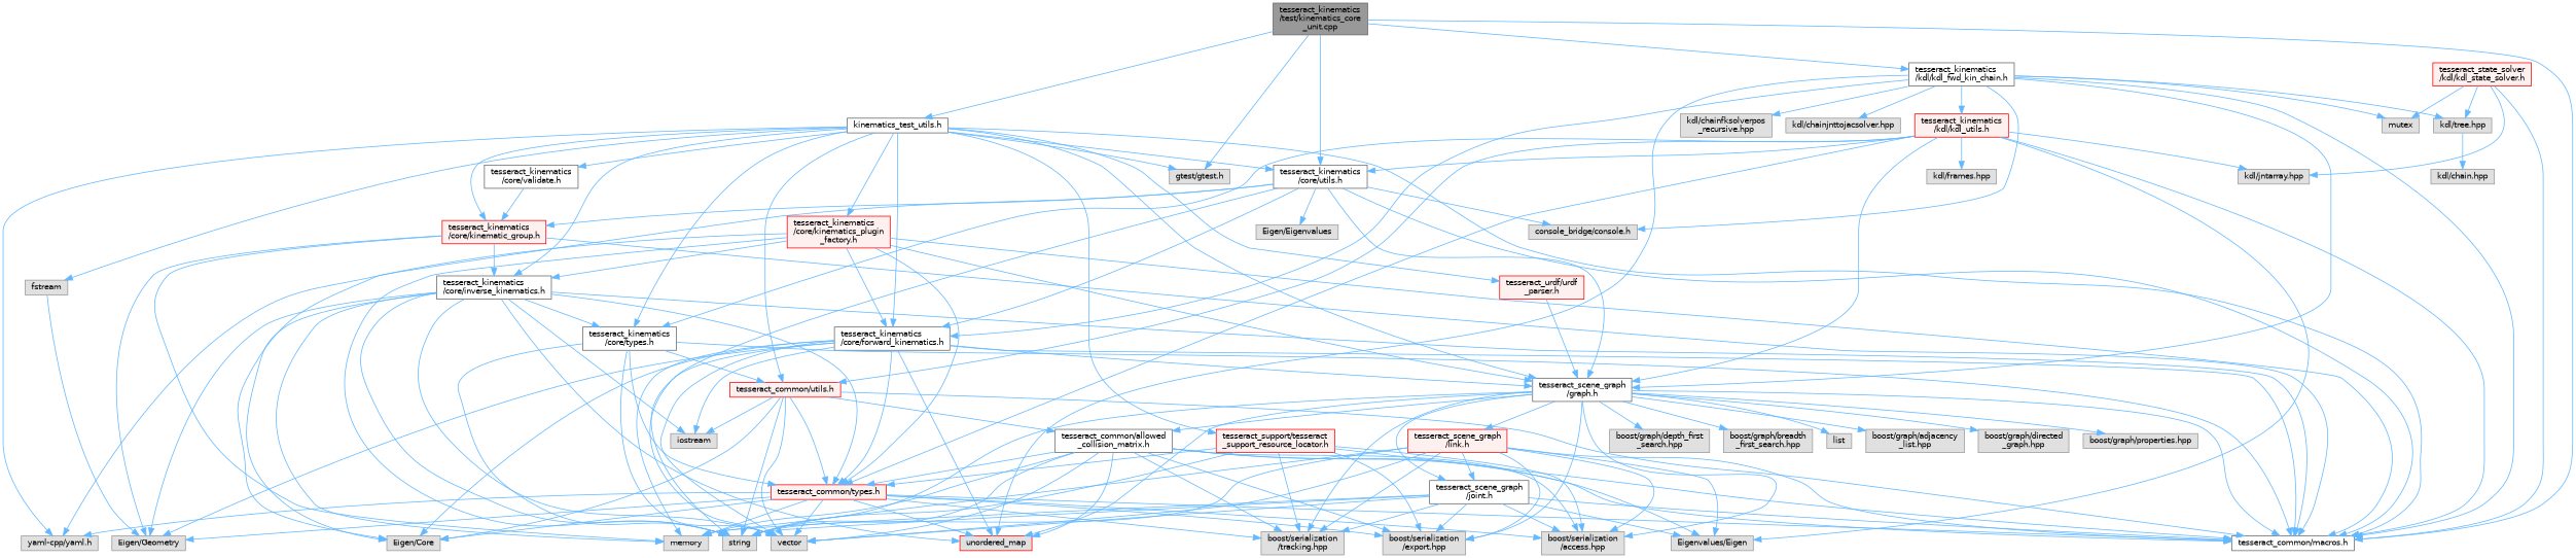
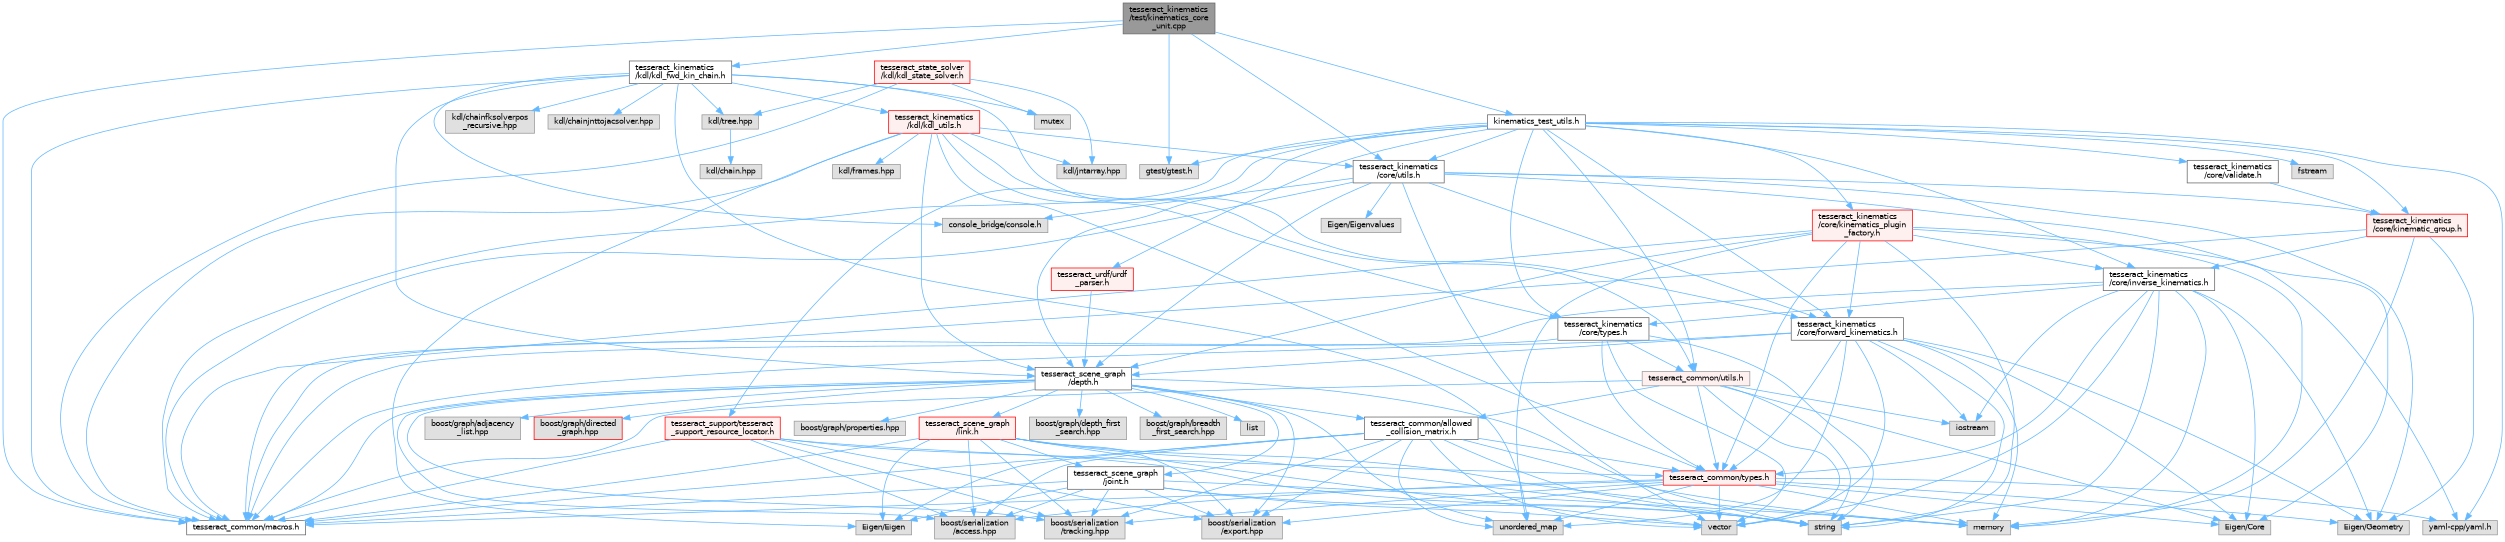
  digraph {
    node [color=grey60 fillcolor="#E0E0E0" fontname=Helvetica fontsize=10 shape=box style=filled]
    edge [color=steelblue1 fontname=Helvetica fontsize=10 labelfontname=Helvetica labelfontsize=10 style=solid]
    n1 [color=gray40 fillcolor=grey60 fontcolor=black height=0.2 label="tesseract_kinematics\l/test/kinematics_core\l_unit.cpp" width=0.4]
    n2 [color=grey40 fillcolor=white height=0.2 label="tesseract_common/macros.h" width=0.4]
    n3 [height=0.2 label="gtest/gtest.h" width=0.4]
    n4 [color=grey40 fillcolor=white height=0.2 label="tesseract_kinematics\l/kdl/kdl_fwd_kin_chain.h" width=0.4]
    n5 [color=grey40 fillcolor=white height=0.2 label="tesseract_kinematics\l/core/utils.h" width=0.4]
    n6 [color=grey40 fillcolor=white height=0.2 label="kinematics_test_utils.h" width=0.4]
    n7 [height=0.2 label="kdl/tree.hpp" width=0.4]
    n8 [height=0.2 label="kdl/chainfksolverpos\l_recursive.hpp" width=0.4]
    n9 [height=0.2 label="kdl/chainjnttojacsolver.hpp" width=0.4]
-   n10 [color=red height=0.2 label=unordered_map width=0.4]
+   n10 [height=0.2 label=unordered_map width=0.4]
    n11 [height=0.2 label="console_bridge/console.h" width=0.4]
    n12 [height=0.2 label=mutex width=0.4]
-   n13 [color=grey40 fillcolor=white height=0.2 label="tesseract_scene_graph\l/graph.h" width=0.4]
+   n13 [color=grey40 fillcolor=white height=0.2 label="tesseract_scene_graph\l/depth.h" width=0.4]
    n14 [color=grey40 fillcolor=white height=0.2 label="tesseract_kinematics\l/core/forward_kinematics.h" width=0.4]
    n15 [color=red fillcolor="#FFF0F0" height=0.2 label="tesseract_kinematics\l/kdl/kdl_utils.h" width=0.4]
    n16 [height=0.2 label=vector width=0.4]
    n17 [height=0.2 label="Eigen/Core" width=0.4]
    n18 [height=0.2 label="Eigen/Geometry" width=0.4]
    n19 [height=0.2 label="Eigen/Eigenvalues" width=0.4]
    n20 [color=red fillcolor="#FFF0F0" height=0.2 label="tesseract_kinematics\l/core/kinematic_group.h" width=0.4]
    n21 [height=0.2 label="yaml-cpp/yaml.h" width=0.4]
-   n22 [color=red fillcolor="#FFF0F0" height=0.2 label="tesseract_common/utils.h" width=0.4]
+   n22 [fillcolor="#FFF0F0" height=0.2 label="tesseract_common/utils.h" width=0.4]
    n23 [color=grey40 fillcolor=white height=0.2 label="tesseract_kinematics\l/core/types.h" width=0.4]
    n24 [color=grey40 fillcolor=white height=0.2 label="tesseract_kinematics\l/core/inverse_kinematics.h" width=0.4]
    n25 [height=0.2 label=fstream width=0.4]
    n26 [color=red fillcolor="#FFF0F0" height=0.2 label="tesseract_kinematics\l/core/kinematics_plugin\l_factory.h" width=0.4]
    n27 [color=grey40 fillcolor=white height=0.2 label="tesseract_kinematics\l/core/validate.h" width=0.4]
    n28 [color=red fillcolor="#FFF0F0" height=0.2 label="tesseract_urdf/urdf\l_parser.h" width=0.4]
    n29 [color=red fillcolor="#FFF0F0" height=0.2 label="tesseract_support/tesseract\l_support_resource_locator.h" width=0.4]
    n30 [height=0.2 label="kdl/chain.hpp" width=0.4]
    n31 [height=0.2 label="boost/graph/adjacency\l_list.hpp" width=0.4]
-   n32 [height=0.2 label="boost/graph/directed\l_graph.hpp" width=0.4]
+   n32 [color=red height=0.2 label="boost/graph/directed\l_graph.hpp" width=0.4]
    n33 [height=0.2 label="boost/graph/properties.hpp" width=0.4]
    n34 [height=0.2 label="boost/graph/depth_first\l_search.hpp" width=0.4]
    n35 [height=0.2 label="boost/graph/breadth\l_first_search.hpp" width=0.4]
    n36 [height=0.2 label="boost/serialization\l/access.hpp" width=0.4]
    n37 [height=0.2 label=string width=0.4]
    n38 [height=0.2 label=list width=0.4]
    n39 [color=red fillcolor="#FFF0F0" height=0.2 label="tesseract_scene_graph\l/link.h" width=0.4]
    n40 [color=grey40 fillcolor=white height=0.2 label="tesseract_scene_graph\l/joint.h" width=0.4]
    n41 [height=0.2 label="boost/serialization\l/export.hpp" width=0.4]
    n42 [height=0.2 label="boost/serialization\l/tracking.hpp" width=0.4]
    n43 [color=grey40 fillcolor=white height=0.2 label="tesseract_common/allowed\l_collision_matrix.h" width=0.4]
    n44 [height=0.2 label=memory width=0.4]
    n45 [color=red fillcolor="#FFF0F0" height=0.2 label="tesseract_common/types.h" width=0.4]
    n46 [height=0.2 label=iostream width=0.4]
-   n47 [height=0.2 label="Eigenvalues/Eigen" width=0.4]
+   n47 [height=0.2 label="Eigen/Eigen" width=0.4]
    n48 [height=0.2 label="kdl/frames.hpp" width=0.4]
    n49 [height=0.2 label="kdl/jntarray.hpp" width=0.4]
    n50 [color=red fillcolor="#FFF0F0" height=0.2 label="tesseract_state_solver\l/kdl/kdl_state_solver.h" width=0.4]
    n1 -> n2
    n1 -> n3
    n1 -> n4
    n1 -> n5
    n1 -> n6
    n4 -> n2
    n4 -> n7
    n4 -> n8
    n4 -> n9
    n4 -> n10
    n4 -> n11
    n4 -> n12
    n4 -> n13
    n4 -> n14
    n4 -> n15
    n5 -> n2
    n5 -> n11
    n5 -> n13
    n5 -> n14
    n5 -> n16
    n5 -> n17
-   n25 -> n18
+   n5 -> n18
    n5 -> n19
    n5 -> n20
    n6 -> n2
    n6 -> n3
    n6 -> n5
    n6 -> n13
    n6 -> n14
    n6 -> n20
    n6 -> n21
    n6 -> n22
    n6 -> n23
    n6 -> n24
    n6 -> n25
    n6 -> n26
    n6 -> n27
    n6 -> n28
    n6 -> n29
    n7 -> n30
    n13 -> n2
    n13 -> n10
    n13 -> n31
    n13 -> n32
    n13 -> n33
    n13 -> n34
    n13 -> n35
    n13 -> n36
    n13 -> n37
    n13 -> n38
    n13 -> n39
    n13 -> n40
    n13 -> n41
    n13 -> n42
    n13 -> n43
    n14 -> n2
    n14 -> n10
    n14 -> n13
    n14 -> n16
    n14 -> n17
    n14 -> n18
    n14 -> n37
    n14 -> n44
    n14 -> n45
    n14 -> n46
    n15 -> n2
    n15 -> n5
    n15 -> n13
    n15 -> n22
    n15 -> n23
    n15 -> n45
    n15 -> n47
    n15 -> n48
    n15 -> n49
    n20 -> n2
    n20 -> n18
    n20 -> n24
    n20 -> n44
    n22 -> n2
    n22 -> n16
    n22 -> n17
    n22 -> n37
    n22 -> n43
    n22 -> n45
    n22 -> n46
    n23 -> n2
    n23 -> n16
    n23 -> n22
    n23 -> n37
    n23 -> n45
    n24 -> n2
-   n24 -> n10
+   n26 -> n10
    n24 -> n16
    n24 -> n17
    n24 -> n18
    n24 -> n23
    n24 -> n37
    n24 -> n44
    n24 -> n45
    n24 -> n46
    n26 -> n2
    n26 -> n13
    n26 -> n14
    n26 -> n21
    n26 -> n24
    n26 -> n37
+   n26 -> n44
    n26 -> n45
    n27 -> n20
    n28 -> n13
    n29 -> n2
    n29 -> n36
    n29 -> n37
    n29 -> n41
    n29 -> n42
    n29 -> n45
    n39 -> n2
    n39 -> n16
    n39 -> n36
    n39 -> n37
    n39 -> n40
    n39 -> n41
    n39 -> n42
    n39 -> n44
    n39 -> n47
    n40 -> n2
    n40 -> n16
    n40 -> n36
    n40 -> n37
    n40 -> n41
    n40 -> n42
    n40 -> n44
    n40 -> n47
    n43 -> n2
    n43 -> n10
    n43 -> n16
    n43 -> n36
    n43 -> n37
    n43 -> n41
    n43 -> n42
    n43 -> n44
    n43 -> n45
    n43 -> n47
    n45 -> n2
    n45 -> n10
    n45 -> n16
    n45 -> n17
    n45 -> n18
    n45 -> n21
    n45 -> n36
    n45 -> n41
    n45 -> n42
    n45 -> n44
    n50 -> n2
    n50 -> n7
    n50 -> n12
    n50 -> n49
  }
